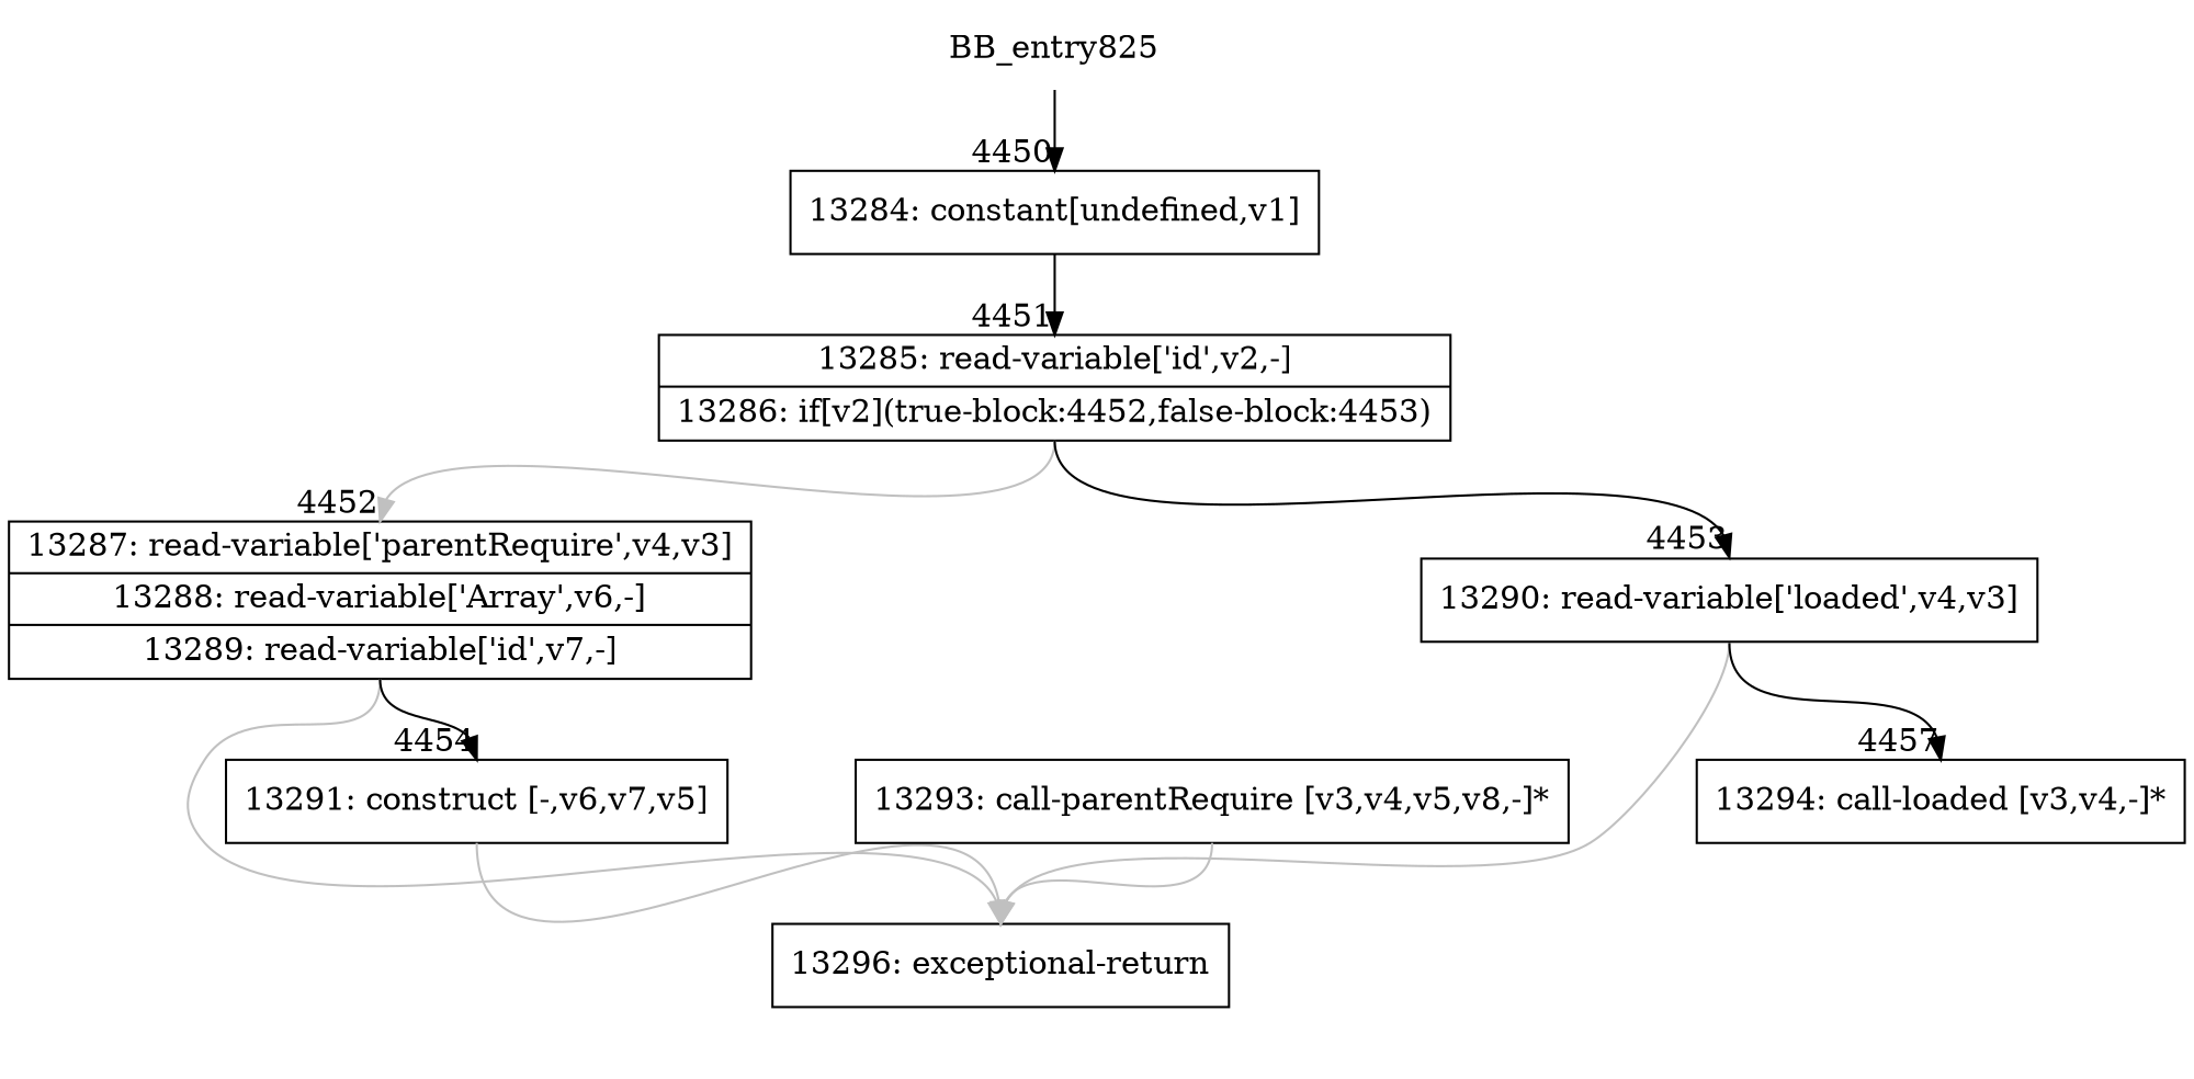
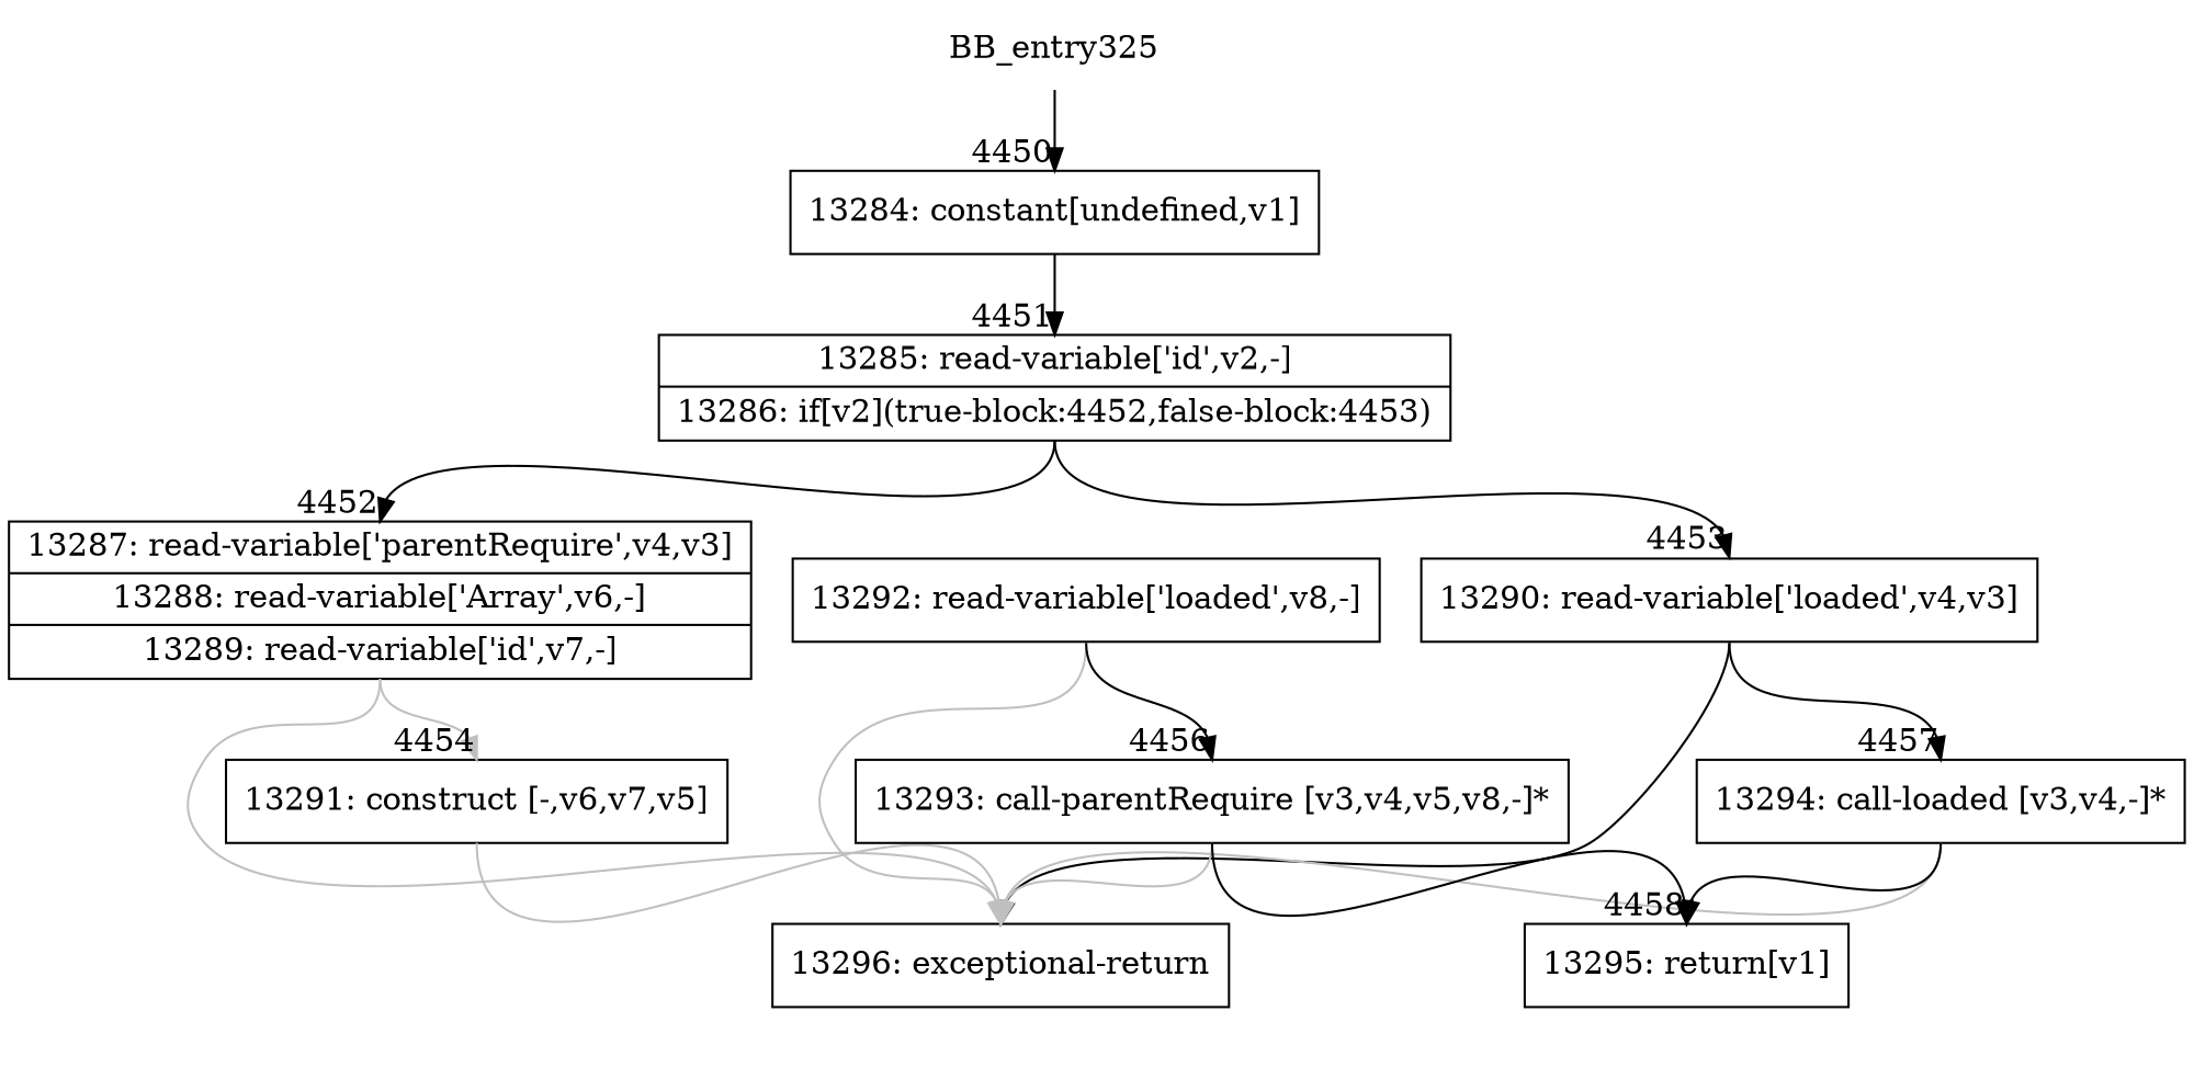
  digraph {
    rankdir=TD
    node [shape=record]
    edge [headport=n tailport=s]
-   BB_entry325 [shape=none label=BB_entry825]
+   BB_entry325 [shape=none]
    n2 [label="{13284: constant[undefined,v1]}"]
    n3 [label="{13285: read-variable['id',v2,-]|13286: if[v2](true-block:4452,false-block:4453)}"]
    n4 [label="{13287: read-variable['parentRequire',v4,v3]|13288: read-variable['Array',v6,-]|13289: read-variable['id',v7,-]}"]
    n5 [label="{13290: read-variable['loaded',v4,v3]}"]
    n6 [label="{13296: exceptional-return}"]
    n7 [label="{13291: construct [-,v6,v7,v5]}"]
    n8 [label="{13294: call-loaded [v3,v4,-]*}"]
+   n9 [label="{13295: return[v1]}"]
+   n10 [label="{13292: read-variable['loaded',v8,-]}"]
    n11 [label="{13293: call-parentRequire [v3,v4,v5,v8,-]*}"]
    BB_entry325 -> n2 [headlabel="    4450"]
    n2 -> n3 [headlabel="      4451"]
-   n3 -> n4 [headlabel="      4452" color=gray]
+   n3 -> n4 [headlabel="      4452"]
    n3 -> n5 [headlabel="      4453"]
    n4 -> n6 [color=gray]
-   n4 -> n7 [headlabel="      4454"]
-   n5 -> n6 [color=gray]
+   n4 -> n7 [headlabel="      4454" color=gray]
+   n5 -> n6 [color=black]
    n5 -> n8 [headlabel="      4457"]
    n7 -> n6 [color=gray]
+   n8 -> n6 [color=gray]
+   n8 -> n9
+   n10 -> n6 [color=gray]
+   n10 -> n11 [headlabel="      4456"]
    n11 -> n6 [color=gray]
+   n11 -> n9 [headlabel="      4458"]
  }
